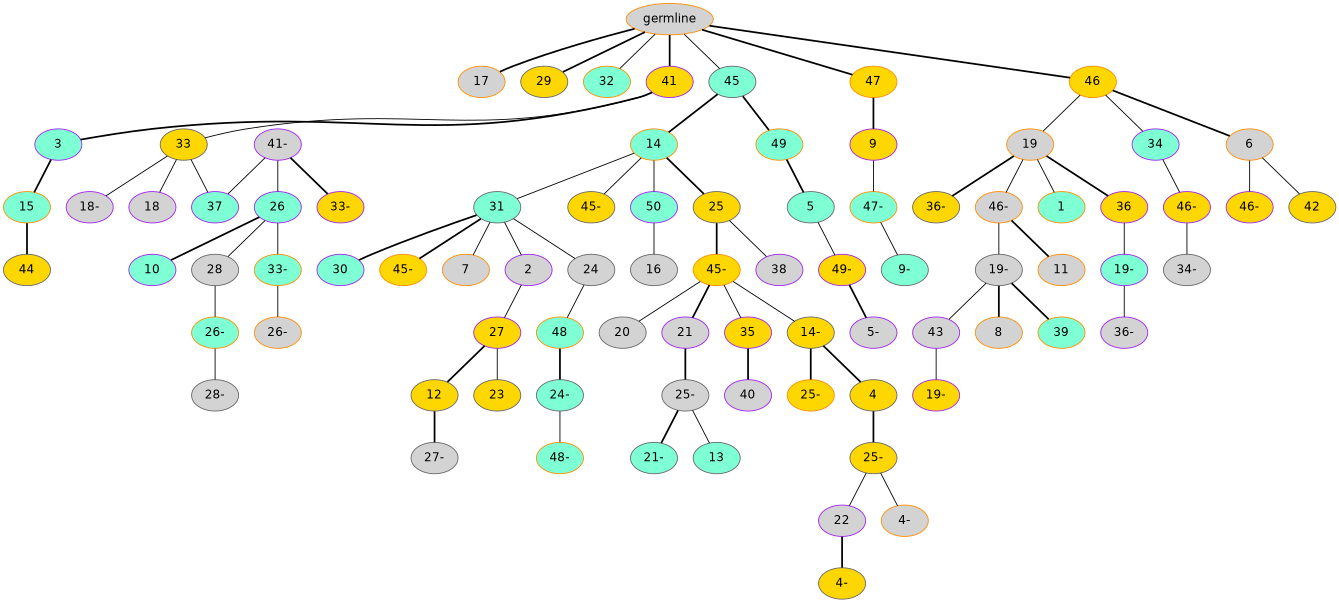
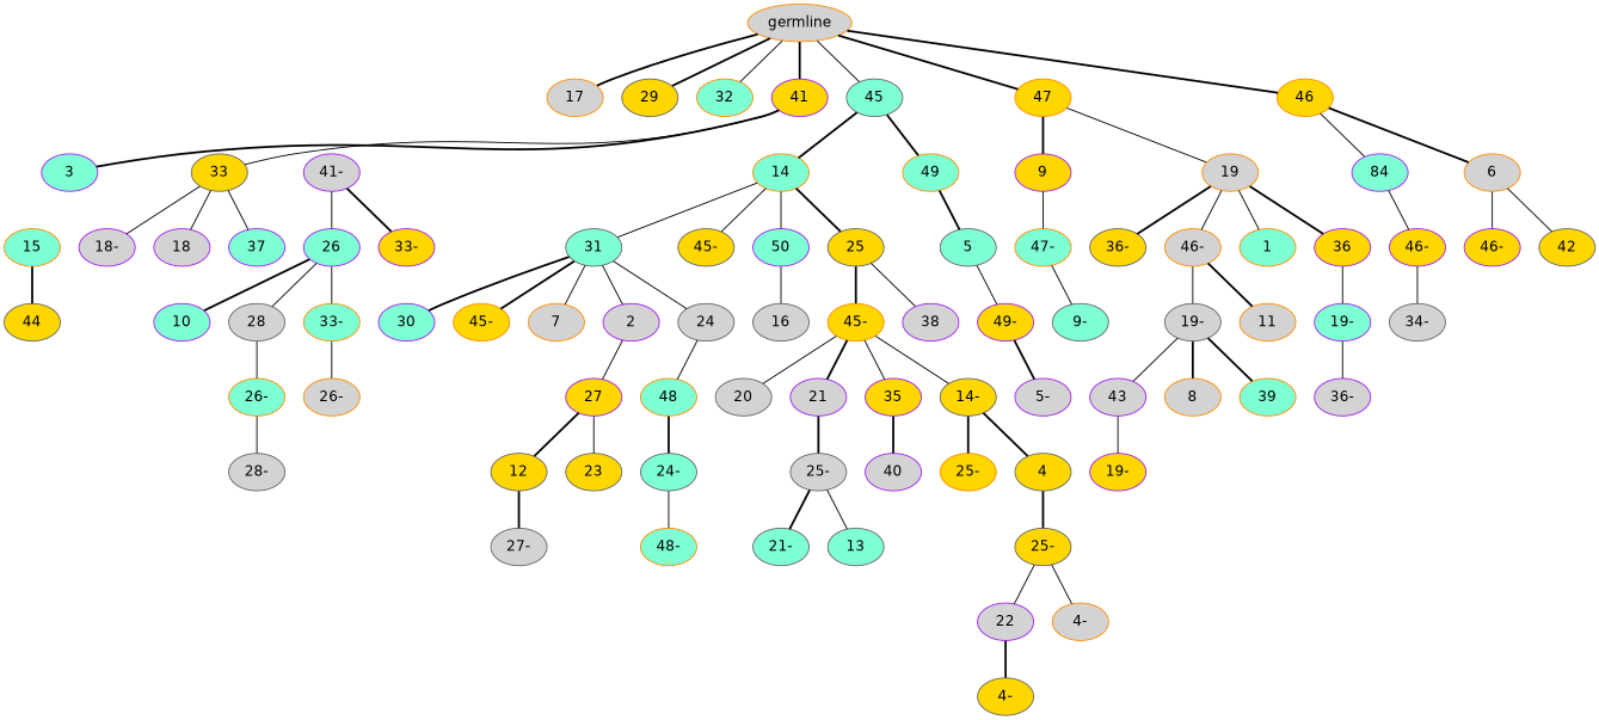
  graph {
    fontname="DejaVu Sans"
    node [color=gray40 fillcolor=lightgrey fontname="DejaVu Sans" style=filled]
    edge [fontname="DejaVu Sans" style=solid]
    n1 [color=darkorange label=germline]
    n2 [color=darkorange label=17]
    n3 [fillcolor=gold label=29]
    n4 [color=darkorange fillcolor=aquamarine label=32]
    n5 [color=purple fillcolor=gold label=41]
    n6 [fillcolor=aquamarine label=45]
    n7 [color=darkorange fillcolor=gold label=46]
    n8 [color=darkorange fillcolor=gold label=47]
    n9 [color=purple fillcolor=aquamarine label=3]
    n10 [fillcolor=gold label=33]
    n11 [color=darkorange fillcolor=aquamarine label=14]
    n12 [color=darkorange fillcolor=aquamarine label=49]
    n13 [color=darkorange label=19]
-   n14 [color=purple fillcolor=aquamarine label=34]
+   n14 [color=purple fillcolor=aquamarine label=84]
    n15 [color=darkorange label=6]
    n16 [color=purple fillcolor=gold label=9]
    n17 [color=darkorange fillcolor=aquamarine label=15]
    n18 [color=purple label=18]
    n19 [color=purple label="18-"]
    n20 [color=purple fillcolor=aquamarine label=37]
    n21 [fillcolor=gold label=44]
    n22 [color=purple label="41-"]
    n23 [color=purple fillcolor=aquamarine label=26]
    n24 [color=purple fillcolor=gold label="33-"]
    n25 [color=purple fillcolor=aquamarine label=10]
    n26 [label=28]
    n27 [color=darkorange fillcolor=aquamarine label="33-"]
    n28 [color=darkorange fillcolor=aquamarine label="26-"]
    n29 [color=darkorange label="26-"]
    n30 [label="28-"]
    n31 [fillcolor=gold label=25]
    n32 [fillcolor=aquamarine label=31]
    n33 [fillcolor=gold label="45-"]
    n34 [color=purple fillcolor=aquamarine label=50]
    n35 [fillcolor=aquamarine label=5]
    n36 [color=purple label=38]
    n37 [color=darkorange fillcolor=gold label="45-"]
    n38 [color=purple label=2]
    n39 [label=24]
    n40 [color=purple fillcolor=aquamarine label=30]
    n41 [color=darkorange fillcolor=gold label="45-"]
    n42 [color=darkorange label=7]
    n43 [label=16]
    n44 [fillcolor=gold label="14-"]
    n45 [label=20]
    n46 [color=purple label=21]
    n47 [color=purple fillcolor=gold label=35]
    n48 [color=darkorange fillcolor=gold label="25-"]
    n49 [fillcolor=gold label=4]
    n50 [label="25-"]
    n51 [color=purple label=40]
    n52 [fillcolor=gold label="25-"]
    n53 [color=purple label=22]
    n54 [color=darkorange label="4-"]
    n55 [fillcolor=gold label="4-"]
    n56 [fillcolor=aquamarine label=13]
    n57 [fillcolor=aquamarine label="21-"]
    n58 [color=purple fillcolor=gold label=27]
    n59 [color=darkorange fillcolor=aquamarine label=48]
    n60 [fillcolor=gold label=12]
    n61 [fillcolor=gold label=23]
    n62 [label="27-"]
    n63 [fillcolor=aquamarine label="24-"]
    n64 [color=darkorange fillcolor=aquamarine label="48-"]
    n65 [color=purple fillcolor=gold label="49-"]
    n66 [color=purple label="5-"]
    n67 [color=darkorange fillcolor=aquamarine label=1]
    n68 [color=purple fillcolor=gold label=36]
    n69 [fillcolor=gold label="36-"]
    n70 [color=darkorange label="46-"]
    n71 [color=purple fillcolor=gold label="46-"]
    n72 [fillcolor=gold label=42]
    n73 [color=purple fillcolor=gold label="46-"]
    n74 [color=purple fillcolor=aquamarine label="19-"]
    n75 [color=darkorange label=11]
    n76 [label="19-"]
    n77 [color=purple label="36-"]
    n78 [color=darkorange fillcolor=aquamarine label=39]
    n79 [color=purple label=43]
    n80 [color=darkorange label=8]
    n81 [color=purple fillcolor=gold label="19-"]
    n82 [label="34-"]
    n83 [color=darkorange fillcolor=aquamarine label="47-"]
    n84 [fillcolor=aquamarine label="9-"]
    n1 -- n2 [style=bold]
    n1 -- n3 [style=bold]
    n1 -- n4
    n1 -- n5 [style=bold]
    n1 -- n6
    n1 -- n7 [style=bold]
    n1 -- n8 [style=bold]
    n5 -- n9 [style=bold]
    n5 -- n10
    n6 -- n11 [style=bold]
    n6 -- n12 [style=bold]
-   n7 -- n13
+   n8 -- n13
    n7 -- n14
    n7 -- n15 [style=bold]
    n8 -- n16 [style=bold]
-   n9 -- n17 [style=bold]
    n10 -- n18
    n10 -- n19
    n10 -- n20
    n11 -- n31 [style=bold]
    n11 -- n32
    n11 -- n33
    n11 -- n34
    n12 -- n35 [style=bold]
    n13 -- n67
    n13 -- n68 [style=bold]
    n13 -- n69 [style=bold]
    n13 -- n70
    n14 -- n71
    n15 -- n72
    n15 -- n73
    n16 -- n83
    n17 -- n21 [style=bold]
-   n22 -- n20
    n22 -- n23
    n22 -- n24 [style=bold]
    n23 -- n25 [style=bold]
    n23 -- n26
    n23 -- n27
    n26 -- n28
    n27 -- n29
    n28 -- n30
    n31 -- n36
    n31 -- n37 [style=bold]
    n32 -- n38
    n32 -- n39
    n32 -- n40 [style=bold]
    n32 -- n41 [style=bold]
    n32 -- n42
    n34 -- n43
    n35 -- n65
    n37 -- n44
    n37 -- n45
    n37 -- n46 [style=bold]
    n37 -- n47
    n38 -- n58
    n39 -- n59
    n44 -- n48 [style=bold]
    n44 -- n49 [style=bold]
    n46 -- n50 [style=bold]
    n47 -- n51 [style=bold]
    n49 -- n52 [style=bold]
    n50 -- n56
    n50 -- n57 [style=bold]
    n52 -- n53
    n52 -- n54
    n53 -- n55 [style=bold]
    n58 -- n60 [style=bold]
    n58 -- n61
    n59 -- n63 [style=bold]
    n60 -- n62 [style=bold]
    n63 -- n64
    n65 -- n66 [style=bold]
    n68 -- n74
    n70 -- n75 [style=bold]
    n70 -- n76
    n71 -- n82
    n74 -- n77
    n76 -- n78 [style=bold]
    n76 -- n79
    n76 -- n80 [style=bold]
    n79 -- n81
    n83 -- n84
  }
